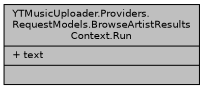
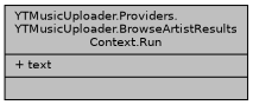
  digraph {
-   n1 [color=black fillcolor=grey75 fontcolor=black fontname=Helvetica fontsize=10 height=0.2 label="{YTMusicUploader.Providers.\lRequestModels.BrowseArtistResults\lContext.Run\n|+ text\l|}" shape=record style=filled width=0.4]
+   n1 [color=black fillcolor=grey75 fontcolor=black fontname=Helvetica fontsize=10 height=0.2 label="{YTMusicUploader.Providers.\lYTMusicUploader.BrowseArtistResults\lContext.Run\n|+ text\l|}" shape=record style=filled width=0.4]
  }
